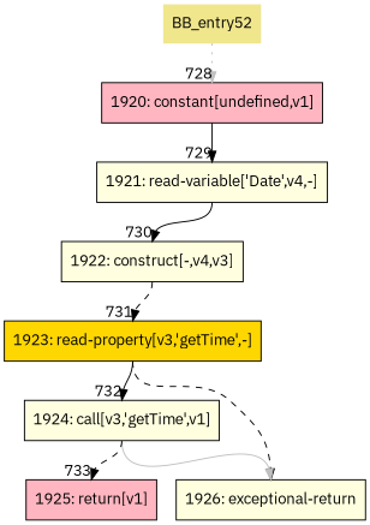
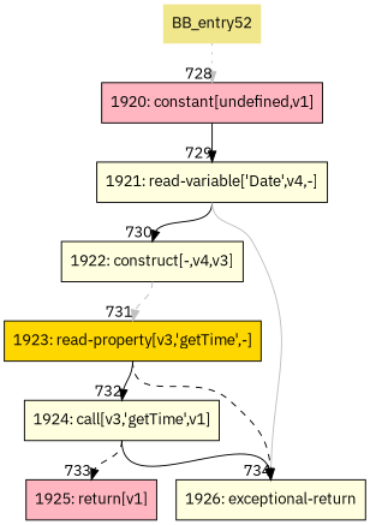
  digraph {
    fontname="IBM Plex Sans"
    rankdir=TD
    node [fillcolor=lightyellow fontname="IBM Plex Sans" shape=record style=filled]
    edge [fontname="IBM Plex Sans" headport=n style=solid tailport=s]
    BB_entry52 [fillcolor=khaki shape=none]
    n2 [fillcolor=lightpink label="{1920: constant[undefined,v1]}"]
    n3 [label="{1921: read-variable['Date',v4,-]}"]
    n4 [label="{1922: construct[-,v4,v3]}"]
    n5 [label="{1926: exceptional-return}"]
    n6 [fillcolor=gold label="{1923: read-property[v3,'getTime',-]}"]
    n7 [label="{1924: call[v3,'getTime',v1]}"]
    n8 [fillcolor=lightpink label="{1925: return[v1]}"]
    BB_entry52 -> n2 [color=gray headlabel="    728" style=dotted]
    n2 -> n3 [headlabel="      729"]
    n3 -> n4 [headlabel="      730"]
-   n4 -> n6 [headlabel="      731" style=dashed]
+   n3 -> n5 [color=gray headlabel="      734"]
+   n4 -> n6 [headlabel="      731" style=dashed color=gray]
    n6 -> n5 [color=black style=dashed]
    n6 -> n7 [headlabel="      732"]
-   n7 -> n5 [color=gray]
+   n7 -> n5 [color=black]
    n7 -> n8 [headlabel="      733" style=dashed]
  }
